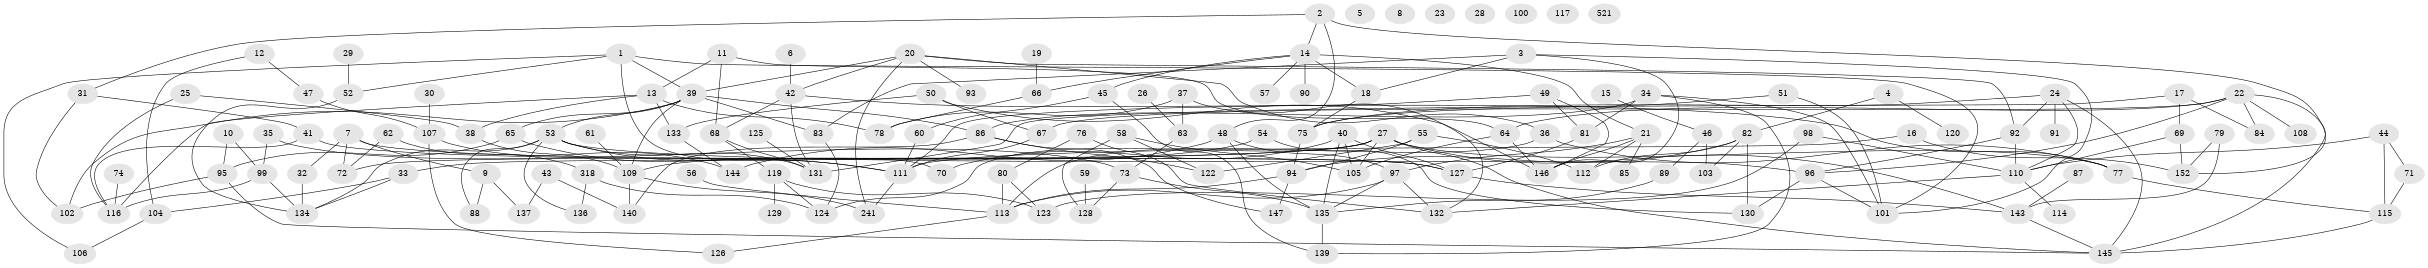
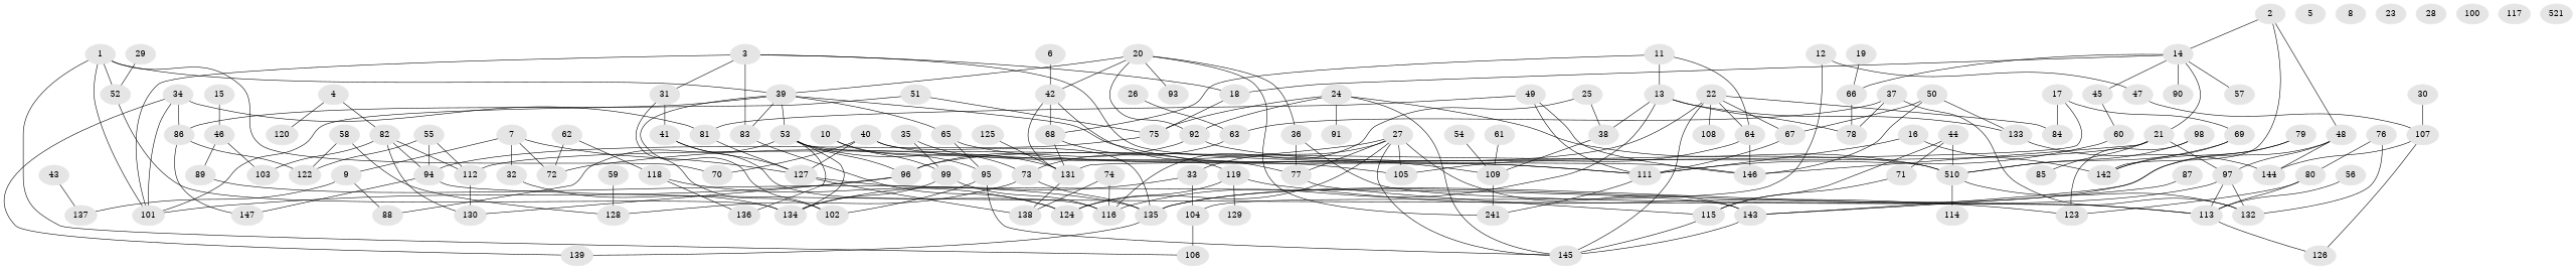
  graph {
    node [color=gray90 style=filled]
    1
    39
    52
    70
    101
    106
    83
    102
    86
    109
    53
    65
    134
    2
    14
    31
    48
-   142 [label=152]
+   142
    18
    21
    45
    57
    66
    90
    41
    97
    135
    144
    3
    146
    75
    124
    4
    82
    120
    112
    103
    130
    94
    5
    6
    42
    68
    131
    77
    7
    9
    32
    72
    127
    88
    137
    143
+   138
    8
    10
    95
    99
    145
    116
    11
    13
    64
    38
    78
    133
    105
    119
    12
    47
    104
    107
    85
    139
    60
    15
    46
    89
    16
    111
    n81 [label=241]
    17
    69
    84
-   110
+   110 [label=510]
    19
    20
    36
    92
    93
    113
    96
    132
    22
    67
    108
    23
    24
    91
    114
    25
    26
    63
    73
    27
    33
    115
    28
    29
    30
    126
    34
    81
-   140
    122
    147
    35
    128
    37
    136
    40
    43
    44
    71
    49
    50
    51
    54
    55
    56
    58
    59
    61
    62
-   118 [label=318]
+   118
    123
    129
    74
    76
    80
    79
    87
    98
    100
    117
    n146 [label=521]
    125
    1 -- 39
    1 -- 52
    1 -- 70
    1 -- 101
    1 -- 106
    39 -- 83
    39 -- 102
    39 -- 86
    39 -- 109
    39 -- 53
    39 -- 65
    52 -- 134
    83 -- 124
-   86 -- 140
    86 -- 122
    86 -- 147
    109 -- n81
-   109 -- 140
    53 -- 134
    53 -- 131
    53 -- 88
    53 -- 111
    53 -- 96
    53 -- 136
    65 -- 95
    65 -- 111
    2 -- 14
-   2 -- 31
+   3 -- 31
    2 -- 48
    2 -- 142
    14 -- 18
    14 -- 21
    14 -- 45
    14 -- 57
    14 -- 66
    14 -- 90
    31 -- 102
    31 -- 41
    48 -- 97
    48 -- 135
    48 -- 144
    18 -- 75
    21 -- 97
    21 -- 146
    21 -- 112
    21 -- 85
-   45 -- 139
    45 -- 60
    66 -- 78
    41 -- 127
    41 -- 116
    97 -- 135
    97 -- 113
    97 -- 132
    135 -- 139
    3 -- 101
    3 -- 83
    3 -- 18
    3 -- 146
    75 -- 94
    4 -- 82
    4 -- 120
    82 -- 112
    82 -- 103
    82 -- 130
    82 -- 94
    94 -- 113
    94 -- 147
    6 -- 42
    42 -- 68
    42 -- 131
    42 -- 77
    68 -- 131
    68 -- 119
+   131 -- 138
    77 -- 115
    7 -- 9
    7 -- 32
    7 -- 72
    7 -- 127
    9 -- 88
    9 -- 137
    32 -- 134
    127 -- 143
+   127 -- 138
    143 -- 145
    10 -- 95
    10 -- 99
    95 -- 102
    95 -- 145
    99 -- 134
    99 -- 116
    11 -- 68
    11 -- 13
    11 -- 64
    13 -- 116
    13 -- 38
    13 -- 78
    13 -- 133
    64 -- 146
    64 -- 105
    38 -- 109
    133 -- 144
    119 -- 124
    119 -- 123
    119 -- 129
    12 -- 47
    12 -- 104
    47 -- 107
    104 -- 106
    107 -- 144
    107 -- 126
    60 -- 111
    15 -- 46
    46 -- 103
    46 -- 89
    89 -- 135
    16 -- 142
    16 -- 111
    111 -- n81
    17 -- 131
    17 -- 69
    17 -- 84
    69 -- 142
    69 -- 110
    110 -- 132
    110 -- 114
    19 -- 66
    20 -- 39
    20 -- 42
    20 -- n81
    20 -- 36
    20 -- 92
    20 -- 93
    36 -- 77
    36 -- 113
    92 -- 110
    92 -- 96
    113 -- 126
    96 -- 101
    96 -- 130
    22 -- 145
    22 -- 64
    22 -- 84
    22 -- 96
    22 -- 67
    22 -- 108
    67 -- 111
    24 -- 75
    24 -- 145
    24 -- 110
    24 -- 92
    24 -- 91
    25 -- 116
    25 -- 38
    26 -- 63
    63 -- 73
    73 -- 135
    73 -- 128
    27 -- 124
    27 -- 77
    27 -- 72
    27 -- 143
    27 -- 145
    27 -- 105
    27 -- 33
    33 -- 134
    33 -- 104
    115 -- 145
    29 -- 52
    30 -- 107
    34 -- 101
    34 -- 86
    34 -- 139
    34 -- 81
    81 -- 127
    35 -- 99
    35 -- 73
    37 -- 78
    37 -- 132
    37 -- 63
    40 -- 70
    40 -- 135
    40 -- 127
    40 -- 105
    43 -- 137
-   43 -- 140
    44 -- 110
    44 -- 115
    44 -- 71
    71 -- 115
    49 -- 146
    49 -- 111
    49 -- 81
    50 -- 146
    50 -- 133
    50 -- 67
    51 -- 101
    51 -- 75
    54 -- 109
-   54 -- 130
+   112 -- 130
    55 -- 112
    55 -- 94
    55 -- 122
    56 -- 113
-   58 -- 105
    58 -- 122
    58 -- 128
    59 -- 128
    61 -- 109
    62 -- 72
    62 -- 118
    118 -- 124
    118 -- 136
+   74 -- 138
    74 -- 116
    76 -- 132
    76 -- 80
    80 -- 113
    80 -- 123
    79 -- 142
    79 -- 143
    87 -- 143
    98 -- 110
    98 -- 123
    125 -- 131
  }
